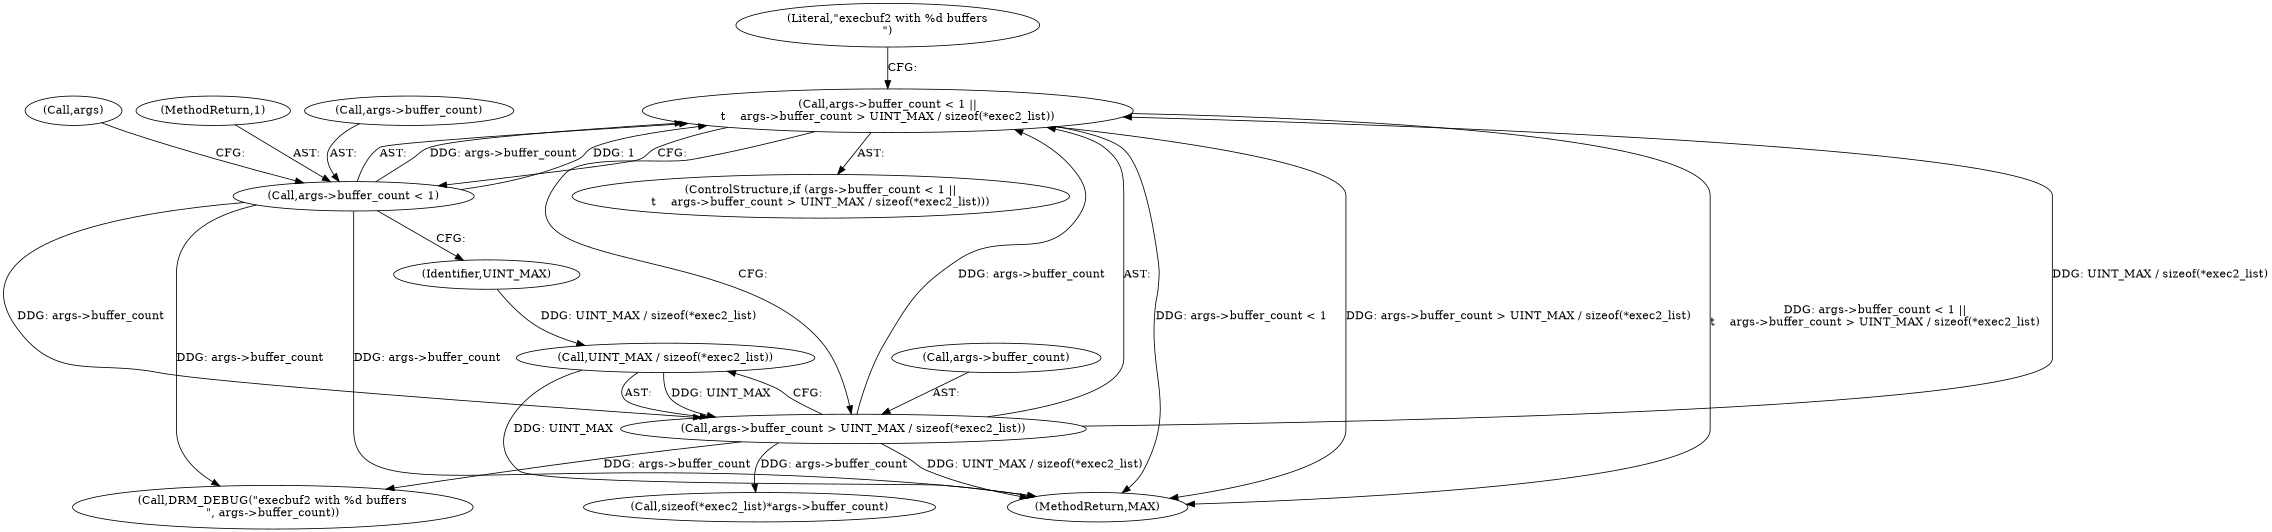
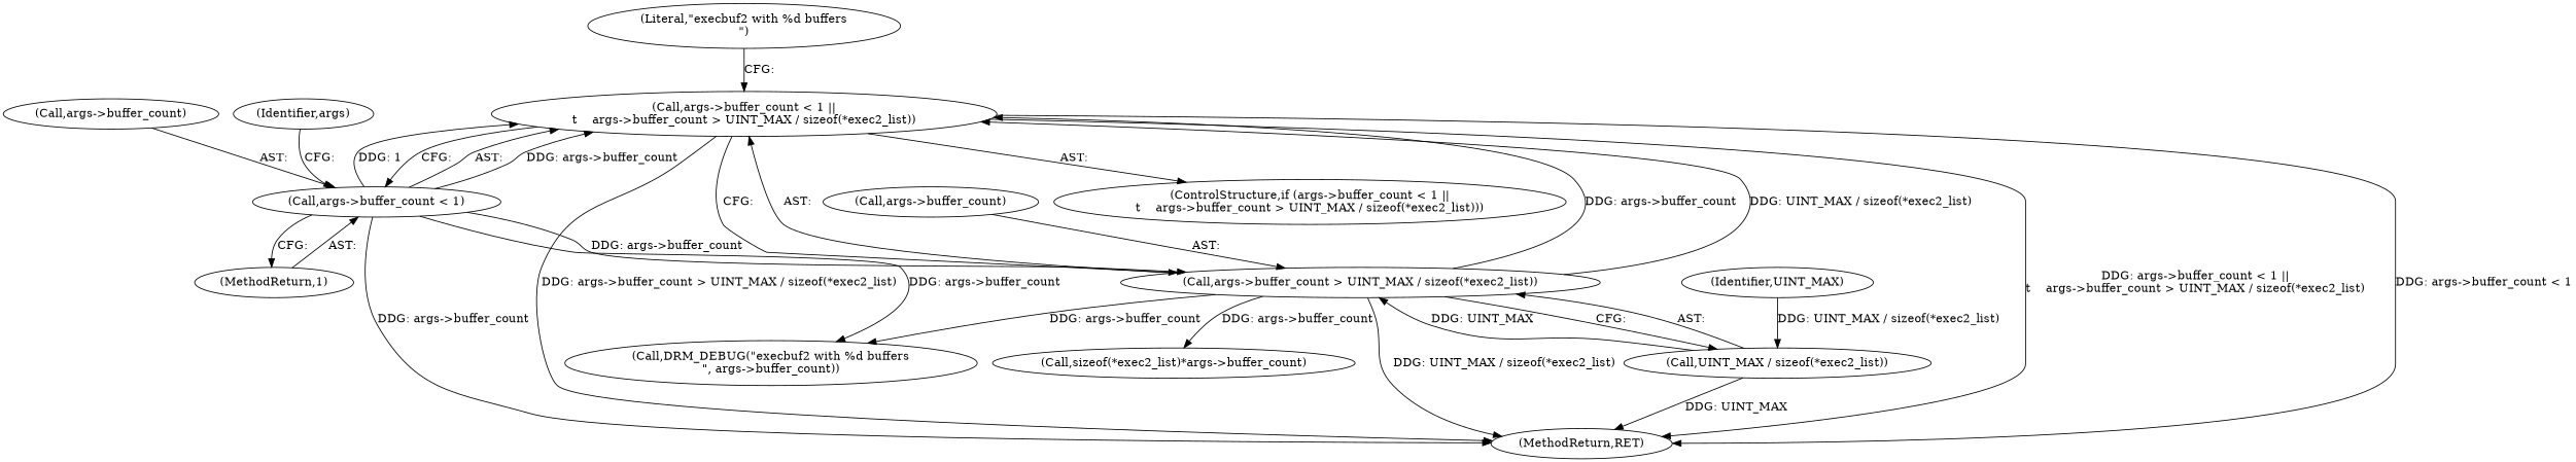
  digraph {
    n1 [label="(Call,args->buffer_count < 1 ||\n\t    args->buffer_count > UINT_MAX / sizeof(*exec2_list))"]
    n2 [label="(Call,args->buffer_count < 1)"]
    n3 [label="(Call,args->buffer_count > UINT_MAX / sizeof(*exec2_list))"]
-   n4 [label="(MethodReturn,MAX)"]
+   n4 [label="(MethodReturn,RET)"]
    n5 [label="(ControlStructure,if (args->buffer_count < 1 ||\n\t    args->buffer_count > UINT_MAX / sizeof(*exec2_list)))"]
    n6 [label="(MethodReturn,1)"]
    n7 [label="(Call,DRM_DEBUG(\"execbuf2 with %d buffers\n\", args->buffer_count))"]
    n8 [label="(Call,sizeof(*exec2_list)*args->buffer_count)"]
    n9 [label="(Call,UINT_MAX / sizeof(*exec2_list))"]
    n10 [label="(Identifier,UINT_MAX)"]
    n11 [label="(Call,args->buffer_count)"]
    n12 [label="(Literal,\"execbuf2 with %d buffers\n\")"]
    n13 [label="(Call,args->buffer_count)"]
-   n14 [label="(Call,args)"]
+   n14 [label="(Identifier,args)"]
    n1 -> n2 [label="CFG: "]
    n1 -> n3 [label="CFG: "]
    n1 -> n4 [label="DDG: args->buffer_count < 1"]
    n1 -> n4 [label="DDG: args->buffer_count > UINT_MAX / sizeof(*exec2_list)"]
    n1 -> n4 [label="DDG: args->buffer_count < 1 ||\n\t    args->buffer_count > UINT_MAX / sizeof(*exec2_list)"]
    n1 -> n5 [label="AST: "]
    n2 -> n1 [label="AST: "]
    n2 -> n1 [label="DDG: args->buffer_count"]
    n2 -> n1 [label="DDG: 1"]
    n2 -> n3 [label="DDG: args->buffer_count"]
    n2 -> n4 [label="DDG: args->buffer_count"]
-   n2 -> n10 [label="CFG: "]
+   n2 -> n6 [label="CFG: "]
    n2 -> n7 [label="DDG: args->buffer_count"]
    n3 -> n1 [label="AST: "]
    n3 -> n1 [label="DDG: args->buffer_count"]
    n3 -> n1 [label="DDG: UINT_MAX / sizeof(*exec2_list)"]
    n3 -> n4 [label="DDG: UINT_MAX / sizeof(*exec2_list)"]
    n3 -> n7 [label="DDG: args->buffer_count"]
    n3 -> n8 [label="DDG: args->buffer_count"]
    n3 -> n9 [label="CFG: "]
    n6 -> n2 [label="AST: "]
    n9 -> n3 [label="AST: "]
    n9 -> n3 [label="DDG: UINT_MAX"]
    n9 -> n4 [label="DDG: UINT_MAX"]
    n10 -> n9 [label="DDG: UINT_MAX / sizeof(*exec2_list)"]
    n11 -> n3 [label="AST: "]
    n12 -> n1 [label="CFG: "]
    n13 -> n2 [label="AST: "]
    n14 -> n2 [label="CFG: "]
  }
